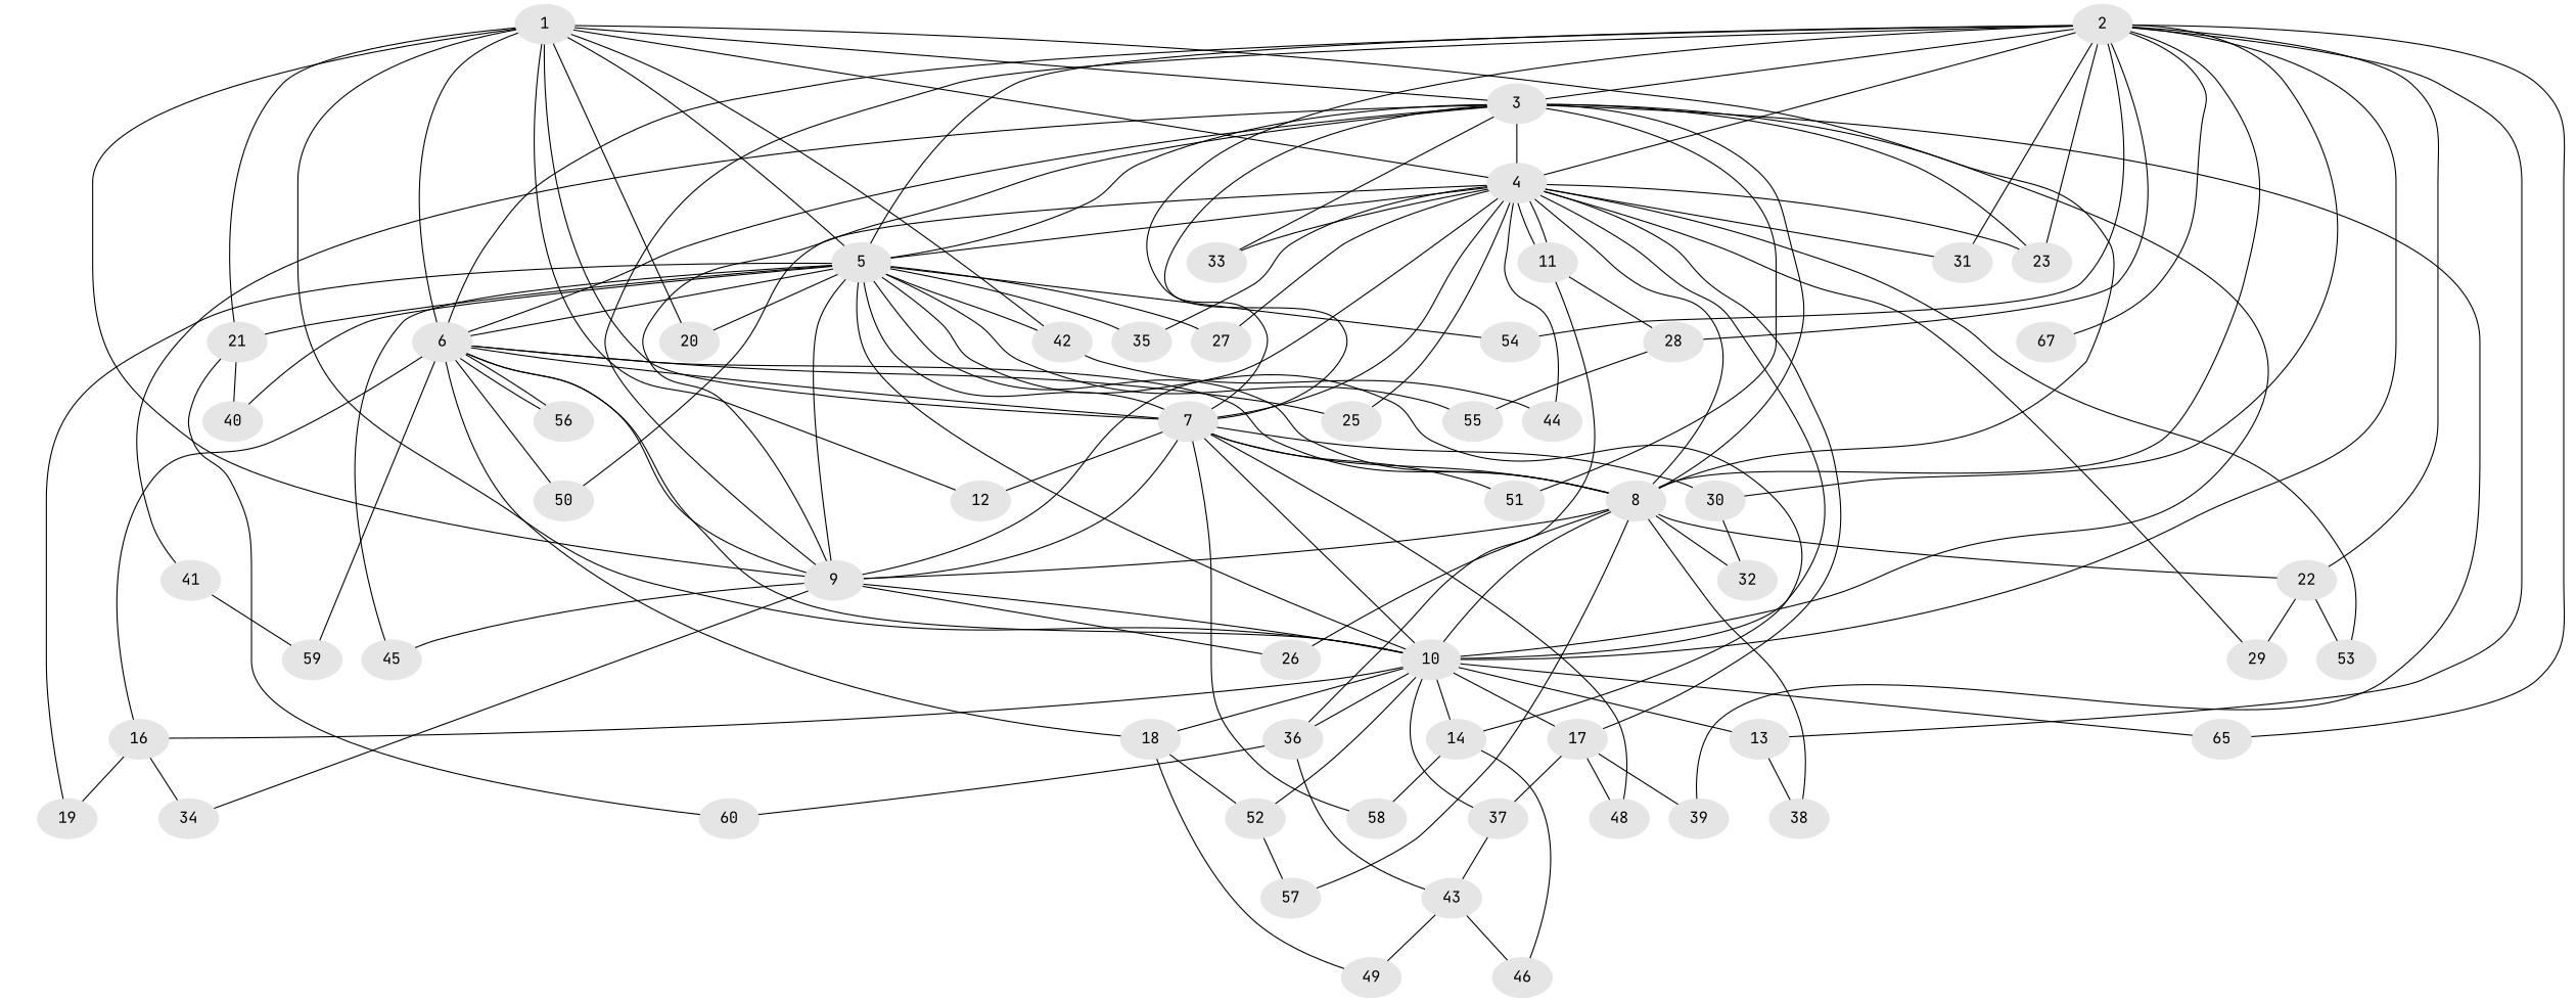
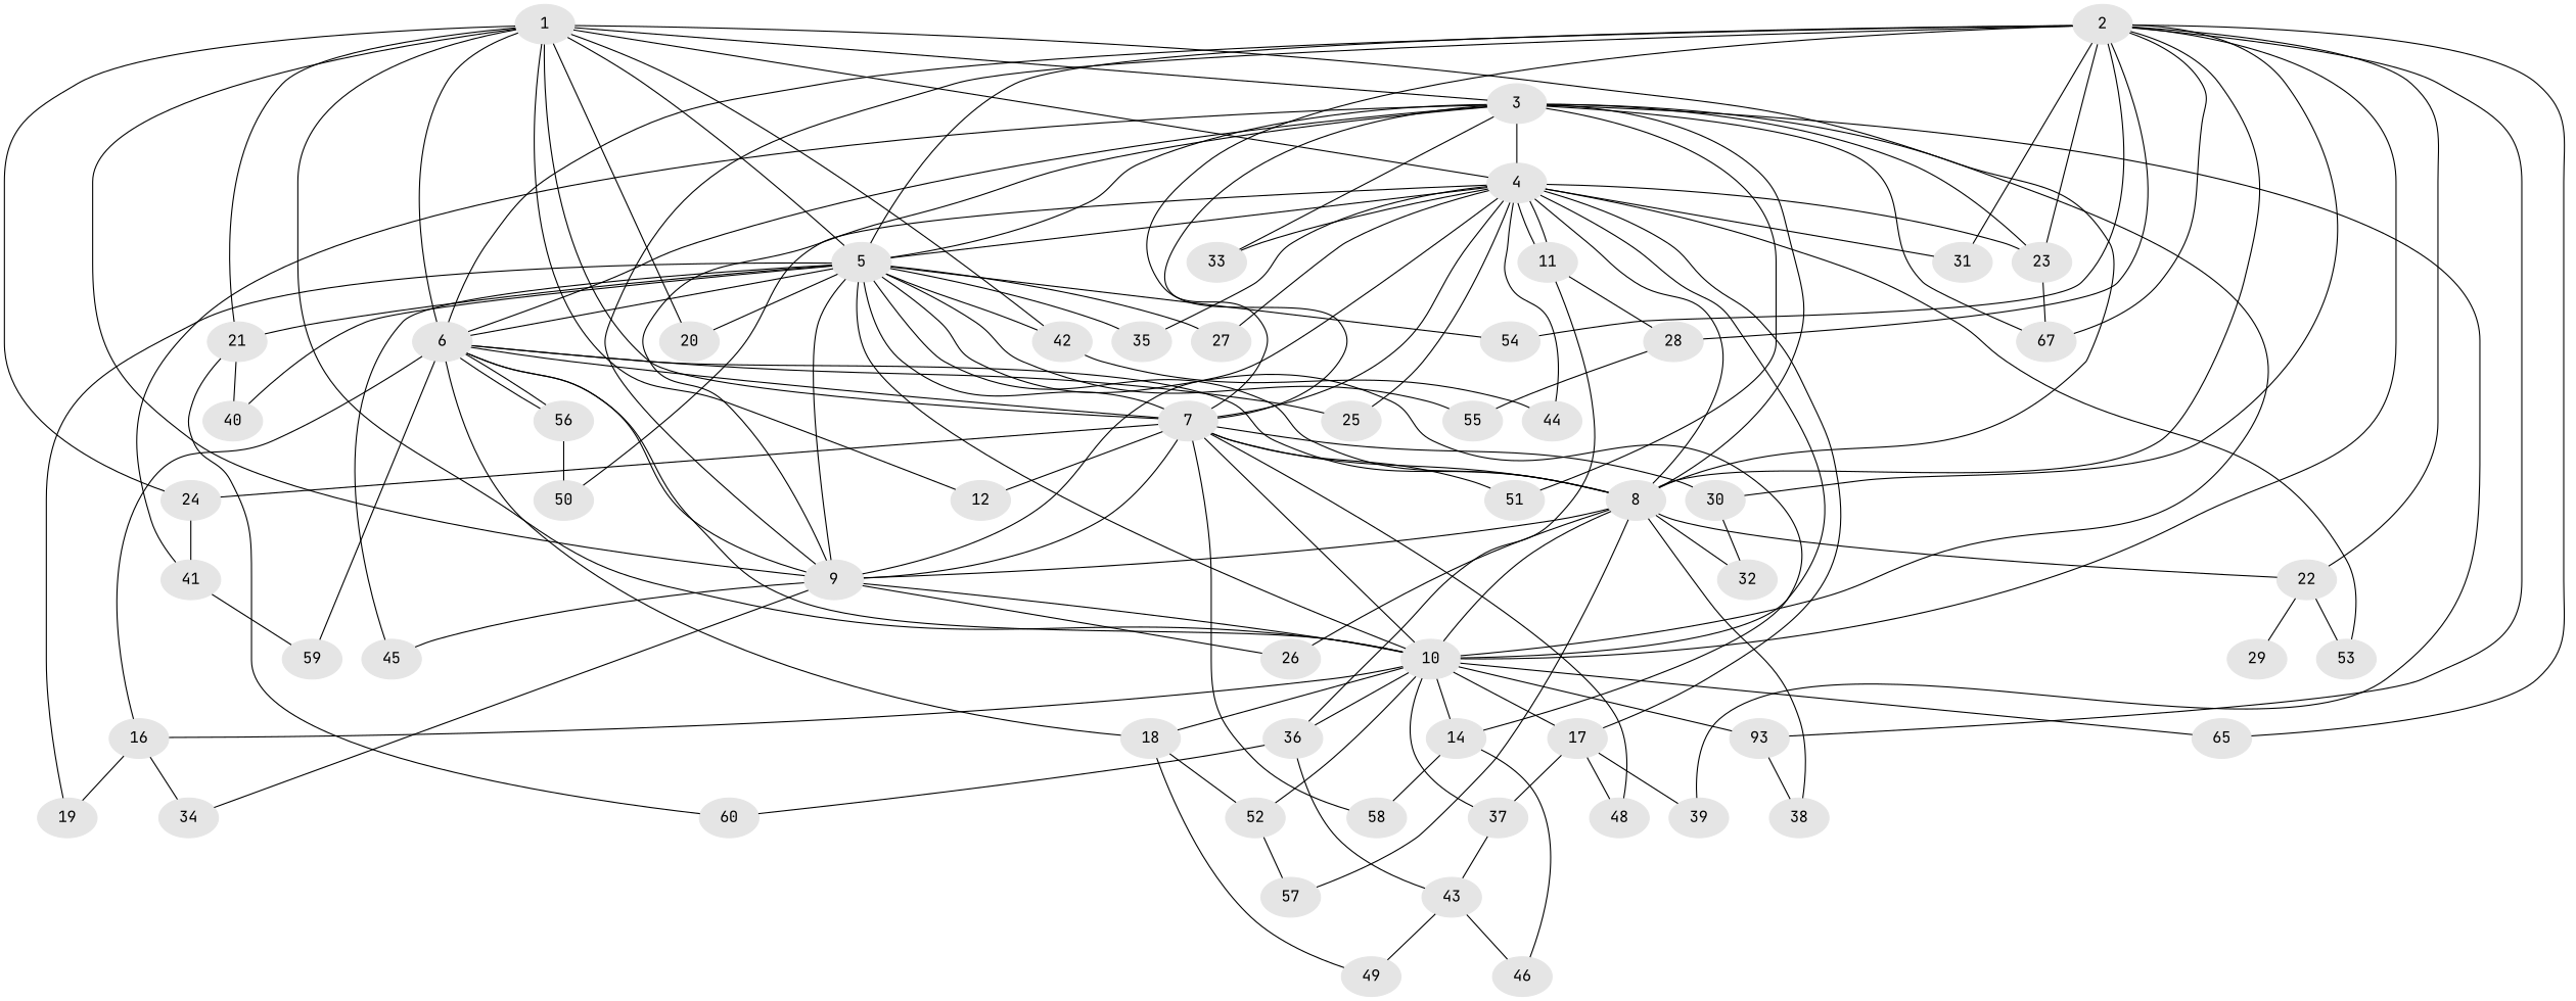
  graph {
    fontname="JetBrains Mono"
    node [color=gray90 fontname="JetBrains Mono" style=filled]
    edge [fontname="JetBrains Mono"]
    1
    3
    4
    5
    6
    7
    8
    9
    10
    12
    20
    21
+   24
    42
    2
-   13
+   13 [label=93]
    n17 [label=65]
    22
    23
    28
    30
    31
    n23 [label=67]
    54
    33
    39
    41
    51
    11
    17
    25
    27
    29
    35
    44
    50
    53
    14
    19
    40
    45
    55
    16
    18
    56
    59
    48
    58
    26
    32
    38
    57
    34
    36
    37
    52
    60
    46
    49
    43
    1 -- 3
    1 -- 4
    1 -- 5
    1 -- 6
    1 -- 7
    1 -- 8
    1 -- 9
    1 -- 10
    1 -- 12
    1 -- 20
    1 -- 21
+   1 -- 24
    1 -- 42
    3 -- 4
    3 -- 5
    3 -- 6
    3 -- 7
    3 -- 8
    3 -- 9
    3 -- 10
    3 -- 23
    3 -- 33
    3 -- 39
    3 -- 41
    3 -- 51
    4 -- 5
    4 -- 7
    4 -- 8
    4 -- 9
    4 -- 10
    4 -- 23
    4 -- 31
    4 -- 33
    4 -- 11
    4 -- 11
    4 -- 17
    4 -- 25
    4 -- 27
-   4 -- 29
    4 -- 35
    4 -- 44
    4 -- 50
    4 -- 53
    5 -- 6
    5 -- 7
    5 -- 8
    5 -- 9
    5 -- 10
    5 -- 20
    5 -- 21
    5 -- 42
    5 -- 54
    5 -- 27
    5 -- 35
    5 -- 14
    5 -- 19
    5 -- 40
    5 -- 45
    5 -- 55
    6 -- 7
    6 -- 8
    6 -- 9
    6 -- 10
    6 -- 25
-   6 -- 50
+   56 -- 50
    6 -- 16
    6 -- 18
    6 -- 56
    6 -- 56
    6 -- 59
    7 -- 8
    7 -- 9
    7 -- 10
    7 -- 12
+   7 -- 24
    7 -- 30
    7 -- 51
    7 -- 48
    7 -- 58
    8 -- 9
    8 -- 10
    8 -- 22
    8 -- 26
    8 -- 32
    8 -- 38
    8 -- 57
    9 -- 10
    9 -- 45
    9 -- 26
    9 -- 34
    10 -- 13
    10 -- n17
    10 -- 17
    10 -- 14
    10 -- 16
    10 -- 18
    10 -- 36
    10 -- 37
    10 -- 52
    21 -- 40
    21 -- 60
+   24 -- 41
    42 -- 44
-   2 -- 3
-   2 -- 4
+   n23 -- 3
    2 -- 5
    2 -- 6
    2 -- 7
    2 -- 8
    2 -- 9
    2 -- 10
    2 -- 13
    2 -- n17
    2 -- 22
    2 -- 23
    2 -- 28
    2 -- 30
    2 -- 31
    2 -- n23
    2 -- 54
    13 -- 38
    22 -- 29
    22 -- 53
+   23 -- n23
    28 -- 55
    30 -- 32
    41 -- 59
    11 -- 28
    11 -- 36
    17 -- 39
    17 -- 48
    17 -- 37
    14 -- 58
    14 -- 46
    16 -- 19
    16 -- 34
    18 -- 52
    18 -- 49
    36 -- 60
    36 -- 43
    37 -- 43
    52 -- 57
    43 -- 46
    43 -- 49
  }
